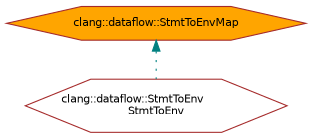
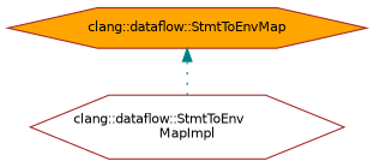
  digraph {
    node [color=brown fontname=Helvetica fontsize=10 shape=hexagon style=filled]
    n1 [fillcolor=orange fontcolor=black height=0.2 label="clang::dataflow::StmtToEnvMap" width=0.4]
-   n2 [height=0.2 label="clang::dataflow::StmtToEnv\lStmtToEnv" width=0.4 fillcolor=white]
+   n2 [height=0.2 label="clang::dataflow::StmtToEnv\lMapImpl" width=0.4 fillcolor=white]
    n1 -> n2 [color=teal dir=back fontname=Helvetica fontsize=10 labelfontname=Helvetica labelfontsize=10 style=dotted]
  }
